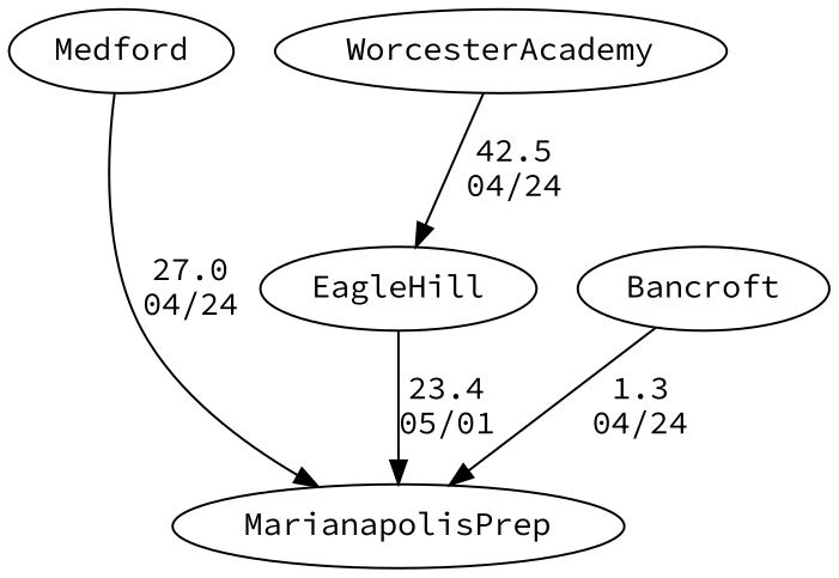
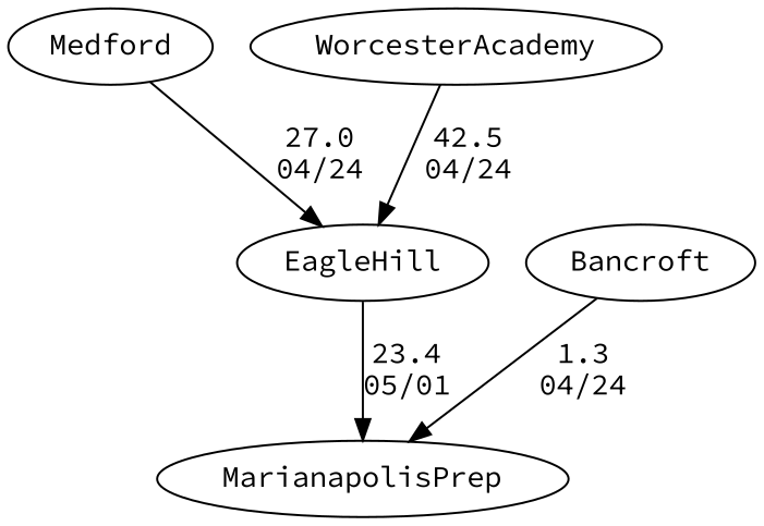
  digraph {
    fontname="Source Code Pro"
    node [fontname="Source Code Pro"]
    edge [fontname="Source Code Pro" random=random]
    Medford
    EagleHill
    MarianapolisPrep
    WorcesterAcademy
    Bancroft
-   Medford -> MarianapolisPrep [label="27.0\n04/24" weight=73]
+   Medford -> EagleHill [label="27.0\n04/24" weight=73]
    EagleHill -> MarianapolisPrep [label="23.4\n05/01" weight=77]
    WorcesterAcademy -> EagleHill [label="42.5\n04/24" weight=58]
    Bancroft -> MarianapolisPrep [label="1.3\n04/24" weight=99]
  }
